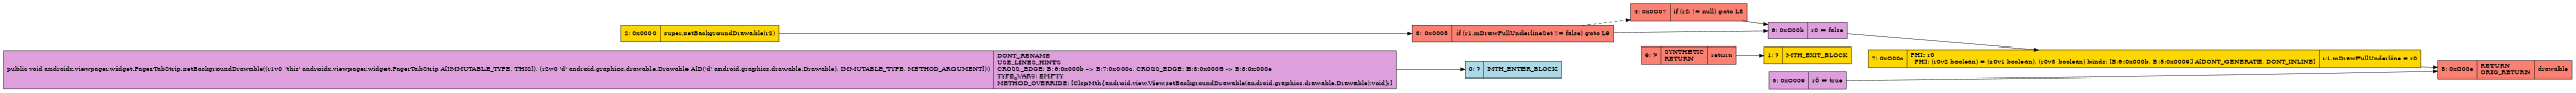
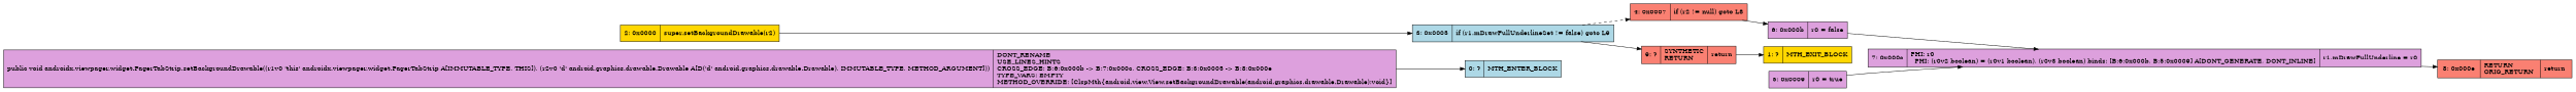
  digraph {
    rankdir=LR
    node [fillcolor=gold shape=record style=filled]
    n1 [fillcolor=lightblue label="{0\:\ ?|MTH_ENTER_BLOCK\l}"]
    n2 [label="{2\:\ 0x0000|super.setBackgroundDrawable(r2)\l}"]
-   n3 [fillcolor=salmon label="{3\:\ 0x0005|if (r1.mDrawFullUnderlineSet != false) goto L9\l}"]
+   n3 [fillcolor=lightblue label="{3\:\ 0x0005|if (r1.mDrawFullUnderlineSet != false) goto L9\l}"]
    n4 [fillcolor=salmon label="{4\:\ 0x0007|if (r2 != null) goto L8\l}"]
    n5 [fillcolor=salmon label="{9\:\ ?|SYNTHETIC\lRETURN\l|return\l}"]
    n6 [fillcolor=plum label="{6\:\ 0x000b|r0 = false\l}"]
    n7 [label="{1\:\ ?|MTH_EXIT_BLOCK\l}"]
    n8 [fillcolor=plum label="{5\:\ 0x0009|r0 = true\l}"]
-   n9 [label="{7\:\ 0x000c|PHI: r0 \l  PHI: (r0v2 boolean) = (r0v1 boolean), (r0v3 boolean) binds: [B:6:0x000b, B:5:0x0009] A[DONT_GENERATE, DONT_INLINE]\l|r1.mDrawFullUnderline = r0\l}"]
-   n10 [fillcolor=salmon label="{8\:\ 0x000e|RETURN\lORIG_RETURN\l|drawable\l}"]
+   n9 [fillcolor=plum label="{7\:\ 0x000c|PHI: r0 \l  PHI: (r0v2 boolean) = (r0v1 boolean), (r0v3 boolean) binds: [B:6:0x000b, B:5:0x0009] A[DONT_GENERATE, DONT_INLINE]\l|r1.mDrawFullUnderline = r0\l}"]
+   n10 [fillcolor=salmon label="{8\:\ 0x000e|RETURN\lORIG_RETURN\l|return\l}"]
    n11 [fillcolor=plum label="{public void androidx.viewpager.widget.PagerTabStrip.setBackgroundDrawable((r1v0 'this' androidx.viewpager.widget.PagerTabStrip A[IMMUTABLE_TYPE, THIS]), (r2v0 'd' android.graphics.drawable.Drawable A[D('d' android.graphics.drawable.Drawable), IMMUTABLE_TYPE, METHOD_ARGUMENT]))  | DONT_RENAME\lUSE_LINES_HINTS\lCROSS_EDGE: B:6:0x000b \-\> B:7:0x000c, CROSS_EDGE: B:3:0x0005 \-\> B:8:0x000e\lTYPE_VARS: EMPTY\lMETHOD_OVERRIDE: [ClspMth\{android.view.View.setBackgroundDrawable(android.graphics.drawable.Drawable):void\}]\l}"]
    n2 -> n3
    n3 -> n4 [style=dashed]
-   n3 -> n6
+   n3 -> n5
    n4 -> n6
    n5 -> n7
    n6 -> n9
-   n8 -> n10
+   n8 -> n9
    n9 -> n10
    n11 -> n1
  }
